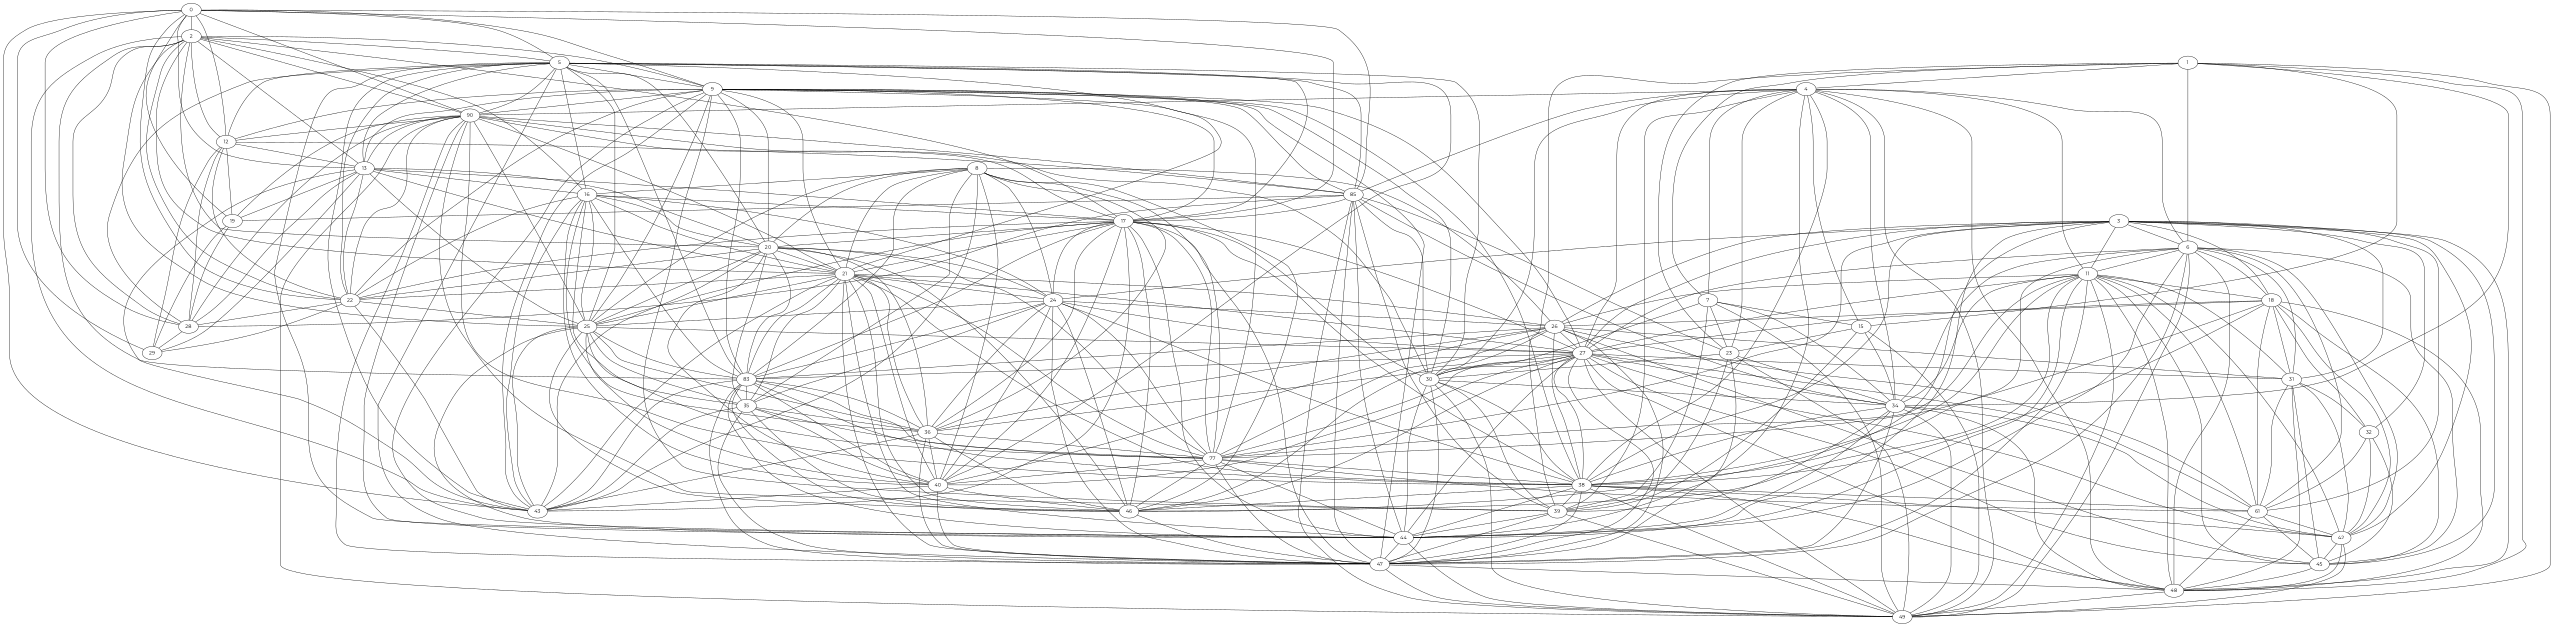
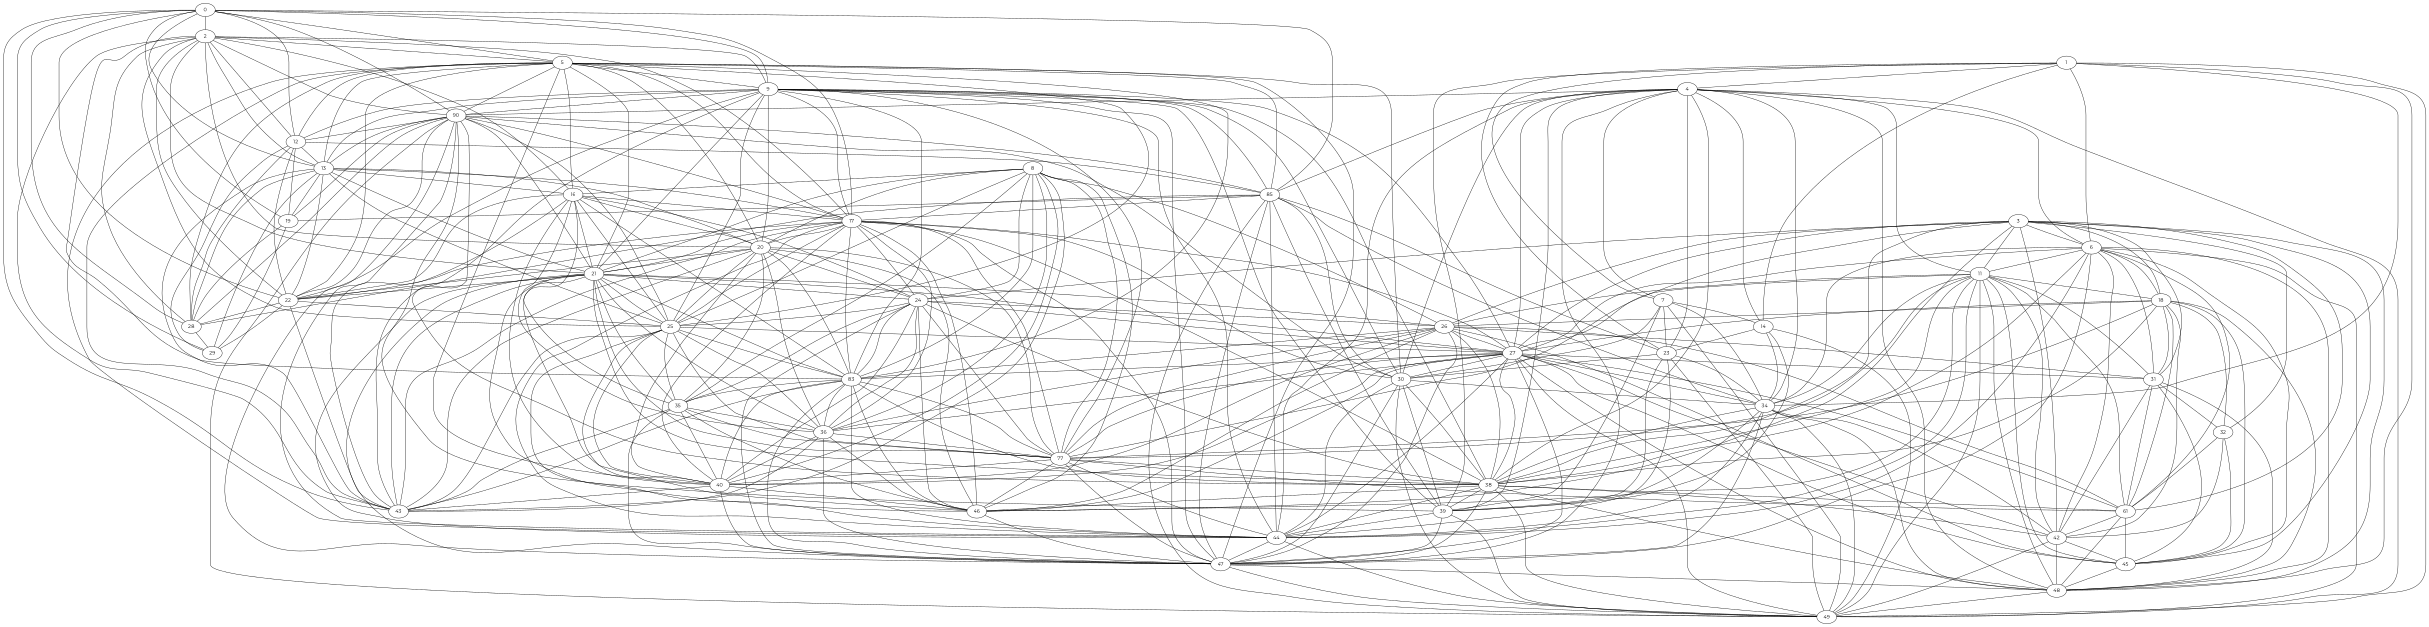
  graph {
    fontname=Montserrat
    node [fontname=Montserrat]
    edge [fontname=Montserrat]
    0
    2
    5
    9
    n5 [label=90]
    12
    13
    n8 [label=85]
    17
    19
    22
    28
    29
    43
    16
    20
    21
    25
    n19 [label=83]
    30
    44
    47
    40
    39
    27
    n26 [label=77]
    38
    49
    23
    34
    24
    46
    36
    1
    4
    6
    7
-   14 [label=15]
+   14
    48
    11
    18
    31
    n43 [label=61]
    42
    45
    35
    26
    3
    32
    8
    0 -- 2
    0 -- 5
    0 -- 9
    0 -- n5
    0 -- 12
    0 -- 13
    0 -- n8
    0 -- 17
    0 -- 19
    0 -- 22
    0 -- 28
    0 -- 29
    0 -- 43
    2 -- 5
    2 -- 9
    2 -- n5
    2 -- 12
    2 -- 13
    2 -- 17
    2 -- 22
    2 -- 28
    2 -- 43
    2 -- 16
    2 -- 20
    2 -- 21
    2 -- 25
    2 -- n19
    5 -- 9
    5 -- n5
    5 -- 12
    5 -- 13
    5 -- n8
    5 -- 17
    5 -- 22
    5 -- 28
    5 -- 43
    5 -- 16
    5 -- 20
    5 -- 21
    5 -- 25
    5 -- n19
    5 -- 30
    5 -- 44
    5 -- 47
    5 -- 40
    9 -- n5
    9 -- 12
    9 -- 13
    9 -- n8
    9 -- 17
    9 -- 22
    9 -- 43
    9 -- 20
    9 -- 21
    9 -- 25
    9 -- n19
    9 -- 30
    9 -- 44
    9 -- 47
    9 -- 39
    9 -- 27
    9 -- n26
    9 -- 38
    n5 -- 12
    n5 -- 13
    n5 -- n8
    n5 -- 17
    n5 -- 19
    n5 -- 22
    n5 -- 28
    n5 -- 21
    n5 -- 25
    n5 -- 30
    n5 -- 44
    n5 -- 47
    n5 -- 39
    n5 -- 38
    n5 -- 49
    12 -- 13
    12 -- n8
    12 -- 19
    12 -- 22
    12 -- 28
    12 -- 29
    13 -- 17
    13 -- 19
    13 -- 22
    13 -- 28
    13 -- 29
    13 -- 43
    13 -- 16
    13 -- 20
    13 -- 21
    13 -- 25
    n8 -- 17
    n8 -- 19
    n8 -- 28
    n8 -- 30
    n8 -- 44
    n8 -- 47
    n8 -- 39
    n8 -- 49
    n8 -- 23
    n8 -- 34
    17 -- 22
    17 -- 43
    17 -- 20
    17 -- 21
    17 -- 25
    17 -- n19
    17 -- 30
    17 -- 44
    17 -- 47
    17 -- 40
    17 -- 27
    17 -- n26
    17 -- 38
    17 -- 24
    17 -- 46
    17 -- 36
    19 -- 28
    19 -- 29
    22 -- 28
    22 -- 29
    22 -- 43
    22 -- 25
    28 -- 29
    16 -- 17
    16 -- 22
    16 -- 43
    16 -- 20
    16 -- 21
    16 -- 25
    16 -- n19
    16 -- 40
    16 -- 24
    16 -- 36
    16 -- 35
    20 -- 22
    20 -- 43
    20 -- 21
    20 -- 25
    20 -- n19
    20 -- 40
    20 -- n26
    20 -- 24
    20 -- 46
    20 -- 36
    20 -- 35
    21 -- 22
    21 -- 43
    21 -- 25
    21 -- n19
    21 -- 44
    21 -- 47
    21 -- 40
    21 -- 27
    21 -- n26
    21 -- 38
    21 -- 24
    21 -- 46
    21 -- 36
    21 -- 35
    21 -- 26
    25 -- 43
    25 -- n19
    25 -- 44
    25 -- 40
    25 -- 27
    25 -- n26
    25 -- 46
    25 -- 36
    25 -- 35
    n19 -- 43
    n19 -- 44
    n19 -- 47
    n19 -- 40
    n19 -- n26
    n19 -- 38
    n19 -- 46
    n19 -- 36
    n19 -- 35
    30 -- 44
    30 -- 47
    30 -- 39
    30 -- 38
    30 -- 49
    30 -- 34
    44 -- 47
    44 -- 49
    47 -- 49
    47 -- 48
    40 -- 43
    40 -- 47
    40 -- 46
    39 -- 44
    39 -- 47
    39 -- 49
    27 -- n19
    27 -- 30
    27 -- 44
    27 -- 47
    27 -- 40
    27 -- n26
    27 -- 38
    27 -- 49
    27 -- 34
    27 -- 46
    27 -- 36
    27 -- 48
    27 -- 31
    27 -- n43
    27 -- 42
    27 -- 45
    n26 -- 44
    n26 -- 47
    n26 -- 40
    n26 -- 38
    n26 -- 46
    n26 -- n43
    38 -- 44
    38 -- 47
    38 -- 39
    38 -- 49
    38 -- 46
    38 -- 48
    38 -- n43
    38 -- 42
    23 -- 30
    23 -- 44
    23 -- 39
    23 -- 49
    23 -- 34
    34 -- 44
    34 -- 47
    34 -- 39
    34 -- 38
    34 -- 49
    34 -- 48
    34 -- 42
    24 -- 25
    24 -- n19
    24 -- 47
    24 -- 40
    24 -- 27
    24 -- n26
    24 -- 38
    24 -- 46
    24 -- 36
    24 -- 35
    24 -- 26
    46 -- 47
    36 -- 43
    36 -- 47
    36 -- 40
    36 -- n26
    36 -- 46
    1 -- 39
    1 -- 49
    1 -- 23
    1 -- 34
    1 -- 4
    1 -- 6
    1 -- 7
    1 -- 14
    1 -- 48
    4 -- n5
    4 -- n8
    4 -- 30
-   3 -- 44
+   4 -- 44
    4 -- 47
    4 -- 39
    4 -- 27
    4 -- 38
    4 -- 49
    4 -- 23
    4 -- 34
    4 -- 6
    4 -- 7
    4 -- 14
    4 -- 48
    4 -- 11
    6 -- 44
    6 -- 47
    6 -- 27
    6 -- 38
    6 -- 49
    6 -- 34
    6 -- 48
    6 -- 11
    6 -- 18
    6 -- 31
    6 -- n43
    6 -- 42
    6 -- 45
    7 -- 30
    7 -- 39
    7 -- 49
    7 -- 23
    7 -- 34
    7 -- 14
    14 -- 39
    14 -- 49
    14 -- 23
    14 -- 34
    48 -- 49
    11 -- 44
-   11 -- 47
    11 -- 27
    11 -- n26
    11 -- 38
    11 -- 49
    11 -- 34
    11 -- 46
    11 -- 48
    11 -- 18
    11 -- 31
    11 -- n43
    11 -- 42
    11 -- 45
    11 -- 26
    18 -- 27
    18 -- n26
    18 -- 38
    18 -- 48
    18 -- 31
    18 -- n43
    18 -- 42
    18 -- 45
    18 -- 26
    18 -- 32
    31 -- 48
    31 -- n43
    31 -- 42
    31 -- 45
    31 -- 32
    n43 -- 48
    n43 -- 42
    n43 -- 45
    42 -- 49
    42 -- 48
    42 -- 45
    45 -- 48
    35 -- 43
    35 -- 47
    35 -- 40
    35 -- n26
    35 -- 46
    35 -- 36
    26 -- n19
    26 -- 47
    26 -- 40
    26 -- 27
    26 -- n26
    26 -- 38
    26 -- 46
    26 -- 36
    26 -- 31
    26 -- n43
    26 -- 45
    3 -- 27
    3 -- n26
    3 -- 38
    3 -- 24
    3 -- 46
    3 -- 6
    3 -- 48
    3 -- 11
    3 -- 18
    3 -- 31
    3 -- n43
    3 -- 42
    3 -- 45
    3 -- 26
    3 -- 32
    32 -- n43
    32 -- 42
    32 -- 45
    8 -- 43
    8 -- 16
    8 -- 20
    8 -- 21
    8 -- 25
    8 -- n19
    8 -- 40
    8 -- n26
    8 -- 24
    8 -- 46
    8 -- 36
    8 -- 35
    8 -- 26
  }
